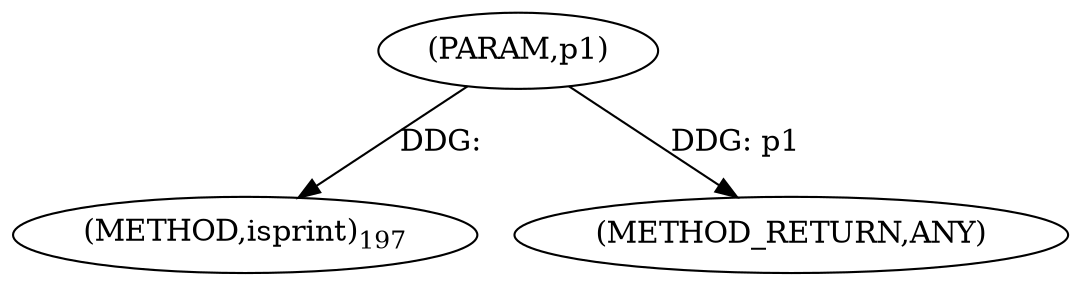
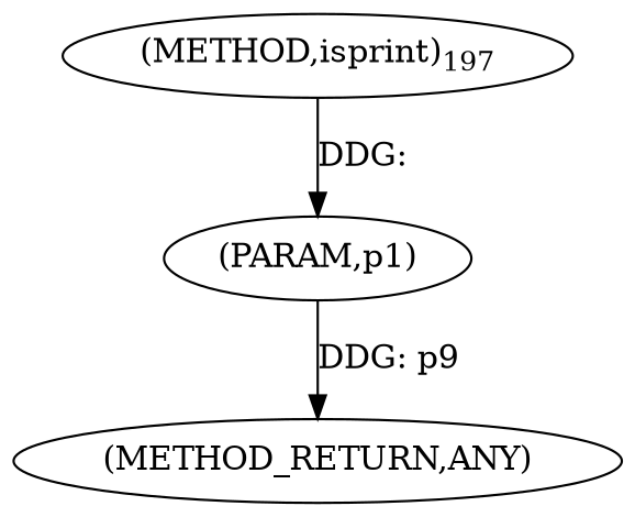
  digraph {
    n1 [label=<(METHOD,isprint)<SUB>197</SUB>>]
    n2 [label=<(PARAM,p1)>]
    n3 [label=<(METHOD_RETURN,ANY)>]
-   n2 -> n1 [label="DDG: "]
-   n2 -> n3 [label="DDG: p1"]
+   n1 -> n2 [label="DDG: "]
+   n2 -> n3 [label="DDG: p9"]
  }
